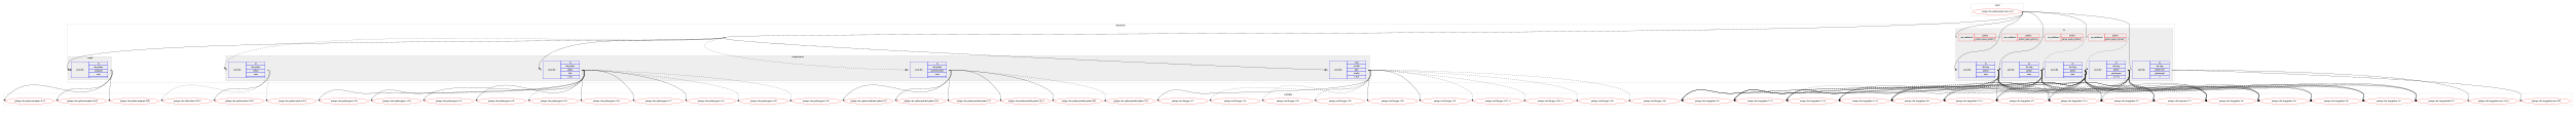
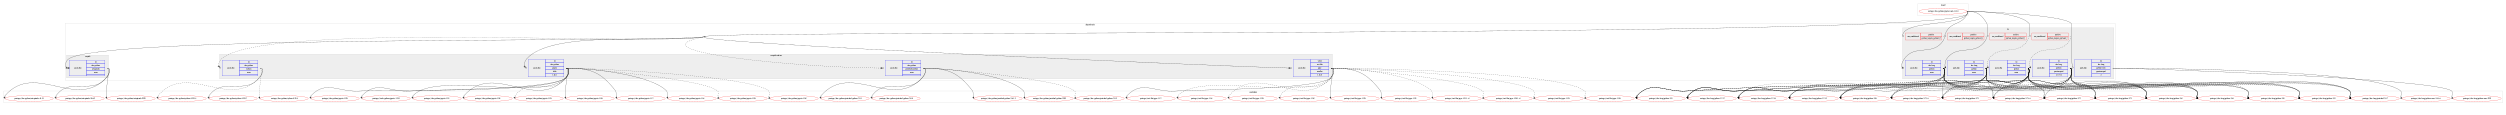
  digraph {
    compound=true
    concentrate=true
    fontname="PT Serif"
    fontsize=10
    newrank=true
    rankdir=TB
    ranksep=1.5
    node [color=red fontname="PT Serif" fontsize=10]
    edge [arrowhead=vee fontname="PT Serif" headport=w style=solid tailport=e weight=100]
    n1 [label="portage://dev-python/grpcio-tools-1.20.1" width=4]
    n2 [color=blue label=<<TABLE BORDER="0" CELLBORDER="1" CELLSPACING="0" CELLPADDING="4" WIDTH="220"><TR><TD ROWSPAN="6" CELLPADDING="30">pack_dep</TD></TR><TR><TD WIDTH="110">no</TD></TR><TR><TD>dev-python</TD></TR><TR><TD>setuptools</TD></TR><TR><TD>none</TD></TR><TR><TD></TD></TR></TABLE>> shape=none]
    n3 [color=blue label=<<TABLE BORDER="0" CELLBORDER="1" CELLSPACING="0" CELLPADDING="4" WIDTH="220"><TR><TD ROWSPAN="6" CELLPADDING="30">pack_dep</TD></TR><TR><TD WIDTH="110">no</TD></TR><TR><TD>dev-python</TD></TR><TR><TD>cython</TD></TR><TR><TD>none</TD></TR><TR><TD></TD></TR></TABLE>> shape=none]
    n4 [color=blue label=<<TABLE BORDER="0" CELLBORDER="1" CELLSPACING="0" CELLPADDING="4" WIDTH="220"><TR><TD ROWSPAN="6" CELLPADDING="30">pack_dep</TD></TR><TR><TD WIDTH="110">no</TD></TR><TR><TD>dev-python</TD></TR><TR><TD>grpcio</TD></TR><TR><TD>tilde</TD></TR><TR><TD>1.20.1</TD></TR></TABLE>> shape=none]
    n5 [color=blue label=<<TABLE BORDER="0" CELLBORDER="1" CELLSPACING="0" CELLPADDING="4" WIDTH="220"><TR><TD ROWSPAN="6" CELLPADDING="30">pack_dep</TD></TR><TR><TD WIDTH="110">no</TD></TR><TR><TD>dev-python</TD></TR><TR><TD>protobuf-python</TD></TR><TR><TD>none</TD></TR><TR><TD></TD></TR></TABLE>> shape=none]
    n6 [color=blue label=<<TABLE BORDER="0" CELLBORDER="1" CELLSPACING="0" CELLPADDING="4" WIDTH="220"><TR><TD ROWSPAN="6" CELLPADDING="30">pack_dep</TD></TR><TR><TD WIDTH="110">weak</TD></TR><TR><TD>net-libs</TD></TR><TR><TD>grpc</TD></TR><TR><TD>smaller</TD></TR><TR><TD>1.16.0</TD></TR></TABLE>> shape=none]
    n7 [color=blue label=<<TABLE BORDER="0" CELLBORDER="1" CELLSPACING="0" CELLPADDING="4" WIDTH="220"><TR><TD ROWSPAN="6" CELLPADDING="30">pack_dep</TD></TR><TR><TD WIDTH="110">no</TD></TR><TR><TD>dev-lang</TD></TR><TR><TD>python</TD></TR><TR><TD>greaterequal</TD></TR><TR><TD>2.7.5-r2</TD></TR></TABLE>> shape=none]
    n8 [label=<<TABLE BORDER="0" CELLBORDER="1" CELLSPACING="0" CELLPADDING="4"><TR><TD ROWSPAN="3" CELLPADDING="10">use_conditional</TD></TR><TR><TD>positive</TD></TR><TR><TD>python_targets_python2_7</TD></TR></TABLE>> shape=none]
    n9 [color=blue label=<<TABLE BORDER="0" CELLBORDER="1" CELLSPACING="0" CELLPADDING="4" WIDTH="220"><TR><TD ROWSPAN="6" CELLPADDING="30">pack_dep</TD></TR><TR><TD WIDTH="110">no</TD></TR><TR><TD>dev-lang</TD></TR><TR><TD>python</TD></TR><TR><TD>none</TD></TR><TR><TD></TD></TR></TABLE>> shape=none]
    n10 [label=<<TABLE BORDER="0" CELLBORDER="1" CELLSPACING="0" CELLPADDING="4"><TR><TD ROWSPAN="3" CELLPADDING="10">use_conditional</TD></TR><TR><TD>positive</TD></TR><TR><TD>python_targets_python3_5</TD></TR></TABLE>> shape=none]
    n11 [color=blue label=<<TABLE BORDER="0" CELLBORDER="1" CELLSPACING="0" CELLPADDING="4" WIDTH="220"><TR><TD ROWSPAN="6" CELLPADDING="30">pack_dep</TD></TR><TR><TD WIDTH="110">no</TD></TR><TR><TD>dev-lang</TD></TR><TR><TD>python</TD></TR><TR><TD>none</TD></TR><TR><TD></TD></TR></TABLE>> shape=none]
    n12 [label=<<TABLE BORDER="0" CELLBORDER="1" CELLSPACING="0" CELLPADDING="4"><TR><TD ROWSPAN="3" CELLPADDING="10">use_conditional</TD></TR><TR><TD>positive</TD></TR><TR><TD>python_targets_python3_6</TD></TR></TABLE>> shape=none]
    n13 [color=blue label=<<TABLE BORDER="0" CELLBORDER="1" CELLSPACING="0" CELLPADDING="4" WIDTH="220"><TR><TD ROWSPAN="6" CELLPADDING="30">pack_dep</TD></TR><TR><TD WIDTH="110">no</TD></TR><TR><TD>dev-lang</TD></TR><TR><TD>python</TD></TR><TR><TD>none</TD></TR><TR><TD></TD></TR></TABLE>> shape=none]
    n14 [label=<<TABLE BORDER="0" CELLBORDER="1" CELLSPACING="0" CELLPADDING="4"><TR><TD ROWSPAN="3" CELLPADDING="10">use_conditional</TD></TR><TR><TD>positive</TD></TR><TR><TD>python_targets_python3_7</TD></TR></TABLE>> shape=none]
    n15 [color=blue label=<<TABLE BORDER="0" CELLBORDER="1" CELLSPACING="0" CELLPADDING="4" WIDTH="220"><TR><TD ROWSPAN="6" CELLPADDING="30">pack_dep</TD></TR><TR><TD WIDTH="110">no</TD></TR><TR><TD>dev-lang</TD></TR><TR><TD>python-exec</TD></TR><TR><TD>greaterequal</TD></TR><TR><TD>2</TD></TR></TABLE>> shape=none]
    n16 [label="portage://dev-python/setuptools-90.6.3" width=4]
    n17 [label="portage://dev-python/setuptools-41.5.1" width=4]
    n18 [label="portage://dev-python/setuptools-9999" width=4]
    n19 [label="portage://dev-python/cython-0.29.13" width=4]
-   n20 [label="portage://dev-tilde/cython-0.29.14" width=4]
+   n20 [label="portage://dev-python/cython-0.29.14" width=4]
    n21 [label="portage://dev-python/cython-0.29.4" width=4]
    n22 [label="portage://dev-python/grpcio-1.16.1" width=4]
    n23 [label="portage://dev-python/grpcio-1.17.1" width=4]
    n24 [label="portage://dev-python/grpcio-1.18.0" width=4]
    n25 [label="portage://dev-python/grpcio-1.19.0" width=4]
    n26 [label="portage://dev-python/grpcio-1.20.1" width=4]
    n27 [label="portage://dev-python/grpcio-1.21.1" width=4]
    n28 [label="portage://tools-python/grpcio-1.22.1" width=4]
    n29 [label="portage://dev-python/grpcio-1.23.0" width=4]
    n30 [label="portage://dev-python/grpcio-1.24.3" width=4]
    n31 [label="portage://dev-python/grpcio-1.25.0" width=4]
    n32 [label="portage://dev-python/protobuf-python-3.6.1.3" width=4]
-   n33 [label="portage://dev-python/protobuf-python-3.7.1" width=4]
    n34 [label="portage://dev-python/protobuf-python-3.8.0" width=4]
-   n35 [label="portage://dev-python/conditional-python-3.9.1" width=4]
+   n35 [label="portage://dev-python/protobuf-python-3.9.1" width=4]
    n36 [label="portage://dev-python/protobuf-python-3.9.2" width=4]
    n37 [label="portage://dev-python/protobuf-python-9959" width=4]
    n38 [label="portage://net-libs/grpc-1.16.1" width=4]
    n39 [label="portage://net-libs/grpc-1.17.1" width=4]
    n40 [label="portage://net-libs/grpc-1.18.0" width=4]
    n41 [label="portage://net-libs/grpc-1.19.0" width=4]
    n42 [label="portage://net-libs/grpc-1.20.1-r1" width=4]
    n43 [label="portage://net-libs/grpc-1.21.1-r1" width=4]
    n44 [label="portage://net-libs/grpc-1.22.1" width=4]
    n45 [label="portage://net-libs/grpc-1.23.0" width=4]
    n46 [label="portage://net-libs/grpc-1.24.3" width=4]
    n47 [label="portage://net-libs/grpc-1.25.0" width=4]
    n48 [label="portage://dev-lang/python-2.7.15" width=4]
    n49 [label="portage://dev-lang/python-2.7.16" width=4]
    n50 [label="portage://dev-lang/python-2.7.17" width=4]
    n51 [label="portage://dev-lang/python-3.5.5" width=4]
    n52 [label="portage://dev-lang/protobuf-3.5.7" width=4]
    n53 [label="portage://dev-lang/python-3.5.9" width=4]
    n54 [label="portage://dev-lang/python-3.8.5" width=4]
    n55 [label="portage://dev-lang/python-3.6.8" width=4]
    n56 [label="portage://dev-lang/python-3.6.9" width=4]
-   n57 [label="portage://dev-lang/none-3.7.2" width=4]
+   n57 [label="portage://dev-lang/python-3.7.2" width=4]
    n58 [label="portage://dev-lang/python-3.7.3" width=4]
    n59 [label="portage://dev-lang/python-3.7.4-r1" width=4]
    n60 [label="portage://dev-lang/python-3.7.5" width=4]
    n61 [label="portage://dev-lang/python-3.7.5-r1" width=4]
    n62 [label="portage://dev-lang/python-3.8.0" width=4]
    n63 [label="portage://dev-lang/python-exec-2.4.6-r1" width=4]
    n64 [label="portage://dev-lang/python-exec-9999" width=4]
    subgraph cluster_1 {
      color=gray
      label=<<i>ebuild</i>>
      rank=same
      n1
    }
    subgraph cluster_2 {
      color=gray
      label=<<i>dependencies</i>>
      subgraph cluster_3 {
        color=gray
        fillcolor="#eeeeee"
        label=<<i>compile</i>>
        style=filled
        subgraph sub_4 {
          color=gray
          fillcolor="#eeeeee"
          label=<<i>compile</i>>
          style=filled
          n2
        }
      }
      subgraph cluster_5 {
        color=gray
        fillcolor="#eeeeee"
        label=<<i>compile and run</i>>
        style=filled
        subgraph sub_6 {
          color=gray
          fillcolor="#eeeeee"
          label=<<i>compile and run</i>>
          style=filled
          n3
        }
        subgraph sub_7 {
          color=gray
          fillcolor="#eeeeee"
          label=<<i>compile and run</i>>
          style=filled
          n4
        }
        subgraph sub_8 {
          color=gray
          fillcolor="#eeeeee"
          label=<<i>compile and run</i>>
          style=filled
          n5
        }
        subgraph sub_9 {
          color=gray
          fillcolor="#eeeeee"
          label=<<i>compile and run</i>>
          style=filled
          n6
        }
      }
      subgraph cluster_10 {
        color=gray
        fillcolor="#eeeeee"
        label=<<i>run</i>>
        style=filled
        subgraph sub_11 {
          color=gray
          fillcolor="#eeeeee"
          label=<<i>run</i>>
          style=filled
          n8
          subgraph sub_12 {
            color=gray
            fillcolor="#eeeeee"
            label=<<i>run</i>>
            style=filled
            n7
          }
        }
        subgraph sub_13 {
          color=gray
          fillcolor="#eeeeee"
          label=<<i>run</i>>
          style=filled
          n10
          subgraph sub_14 {
            color=gray
            fillcolor="#eeeeee"
            label=<<i>run</i>>
            style=filled
            n9
          }
        }
        subgraph sub_15 {
          color=gray
          fillcolor="#eeeeee"
          label=<<i>run</i>>
          style=filled
          n12
          subgraph sub_16 {
            color=gray
            fillcolor="#eeeeee"
            label=<<i>run</i>>
            style=filled
            n11
          }
        }
        subgraph sub_17 {
          color=gray
          fillcolor="#eeeeee"
          label=<<i>run</i>>
          style=filled
          n14
          subgraph sub_18 {
            color=gray
            fillcolor="#eeeeee"
            label=<<i>run</i>>
            style=filled
            n13
          }
        }
        subgraph sub_19 {
          color=gray
          fillcolor="#eeeeee"
          label=<<i>run</i>>
          style=filled
          n15
        }
      }
    }
    subgraph cluster_20 {
      color=gray
      label=<<i>candidates</i>>
      rank=same
      subgraph sub_21 {
        color=black
        label=<<i>candidates</i>>
        nodesep=1
        rank=same
        n16
        n17
        n18
      }
      subgraph sub_22 {
        color=black
        label=<<i>candidates</i>>
        nodesep=1
        rank=same
        n19
        n20
        n21
      }
      subgraph sub_23 {
        color=black
        label=<<i>candidates</i>>
        nodesep=1
        rank=same
        n22
        n23
        n24
        n25
        n26
        n27
        n28
        n29
        n30
        n31
      }
      subgraph sub_24 {
        color=black
        label=<<i>candidates</i>>
        nodesep=1
        rank=same
        n32
-       n33
        n34
        n35
        n36
        n37
      }
      subgraph sub_25 {
        color=black
        label=<<i>candidates</i>>
        nodesep=1
        rank=same
        n38
        n39
        n40
        n41
        n42
        n43
        n44
        n45
        n46
        n47
      }
      subgraph sub_26 {
        color=black
        label=<<i>candidates</i>>
        nodesep=1
        rank=same
        n48
        n49
        n50
        n51
        n52
        n53
        n54
        n55
        n56
        n57
        n58
        n59
        n60
        n61
        n62
      }
      subgraph sub_27 {
        color=black
        label=<<i>candidates</i>>
        nodesep=1
        rank=same
        n48
        n49
        n50
        n51
        n52
        n53
        n54
        n55
        n56
        n57
        n58
        n59
        n60
        n61
        n62
      }
      subgraph sub_28 {
        color=black
        label=<<i>candidates</i>>
        nodesep=1
        rank=same
        n48
        n49
        n50
        n51
        n52
        n53
        n54
        n55
        n56
        n57
        n58
        n59
        n60
        n61
        n62
      }
      subgraph sub_29 {
        color=black
        label=<<i>candidates</i>>
        nodesep=1
        rank=same
        n48
        n49
        n50
        n51
        n52
        n53
        n54
        n55
        n56
        n57
        n58
        n59
        n60
        n61
        n62
      }
      subgraph sub_30 {
        color=black
        label=<<i>candidates</i>>
        nodesep=1
        rank=same
        n63
        n64
      }
    }
    n1 -> n2 [weight=20]
    n1 -> n3 [arrowhead=odotvee style=dashed weight=20]
    n1 -> n4 [arrowhead=odotvee weight=20]
    n1 -> n5 [arrowhead=odotvee style=dashed weight=20]
    n1 -> n6 [arrowhead=odotvee weight=20]
    n1 -> n8 [arrowhead=odot weight=20]
    n1 -> n10 [arrowhead=odot weight=20]
    n1 -> n12 [arrowhead=odot weight=20]
    n1 -> n14 [arrowhead=odot weight=20]
    n1 -> n15 [arrowhead=odot weight=20]
    n2 -> n16
    n2 -> n17
    n2 -> n18
    n3 -> n19
    n3 -> n20 [style=dashed]
    n3 -> n21 [style=dashed]
    n4 -> n22
    n4 -> n23
    n4 -> n24
    n4 -> n25 [style=dashed]
    n4 -> n26
    n4 -> n27
    n4 -> n28
    n4 -> n29
    n4 -> n30 [style=dashed]
    n4 -> n31 [style=dashed]
    n5 -> n32
-   n5 -> n33
    n5 -> n34
    n5 -> n35
    n5 -> n36 [style=dashed]
    n5 -> n37
    n6 -> n38 [style=dashed]
    n6 -> n39
    n6 -> n40 [style=dashed]
    n6 -> n41 [style=dashed]
    n6 -> n42 [style=dashed]
    n6 -> n43 [style=dashed]
    n6 -> n44
    n6 -> n45
    n6 -> n46 [style=dashed]
    n6 -> n47 [style=dashed]
    n7 -> n48 [style=dashed]
    n7 -> n49 [style=dashed]
    n7 -> n50
    n7 -> n51 [style=dashed]
    n7 -> n52 [style=dashed]
    n7 -> n53 [style=dashed]
    n7 -> n54 [style=dashed]
    n7 -> n55
    n7 -> n56
    n7 -> n57
    n7 -> n58
    n7 -> n59 [style=dashed]
    n7 -> n60 [style=dashed]
    n7 -> n61 [style=dashed]
    n7 -> n62
    n8 -> n7 [style=dashed weight=20]
    n9 -> n48 [style=dashed]
    n9 -> n49
    n9 -> n50
    n9 -> n51
    n9 -> n52
    n9 -> n53
    n9 -> n54
    n9 -> n55
    n9 -> n56
    n9 -> n57
    n9 -> n58 [style=dashed]
    n9 -> n59
    n9 -> n60
    n9 -> n61
    n9 -> n62
    n10 -> n9 [style=dashed weight=20]
    n11 -> n48
    n11 -> n49
    n11 -> n50 [style=dashed]
    n11 -> n51 [style=dashed]
    n11 -> n52 [style=dashed]
    n11 -> n53 [style=dashed]
    n11 -> n54 [style=dashed]
    n11 -> n55
    n11 -> n56
    n11 -> n57 [style=dashed]
    n11 -> n58 [style=dashed]
    n11 -> n59
    n11 -> n60 [style=dashed]
    n11 -> n61 [style=dashed]
    n11 -> n62
    n12 -> n11 [weight=20]
    n13 -> n48 [style=dashed]
    n13 -> n49 [style=dashed]
    n13 -> n50
    n13 -> n51
    n13 -> n52
    n13 -> n53
    n13 -> n54 [style=dashed]
    n13 -> n55
    n13 -> n56
    n13 -> n57 [style=dashed]
    n13 -> n58 [style=dashed]
    n13 -> n59 [style=dashed]
    n13 -> n60
    n13 -> n61 [style=dashed]
    n13 -> n62 [style=dashed]
    n14 -> n13 [weight=20]
    n15 -> n63
    n15 -> n64
  }
